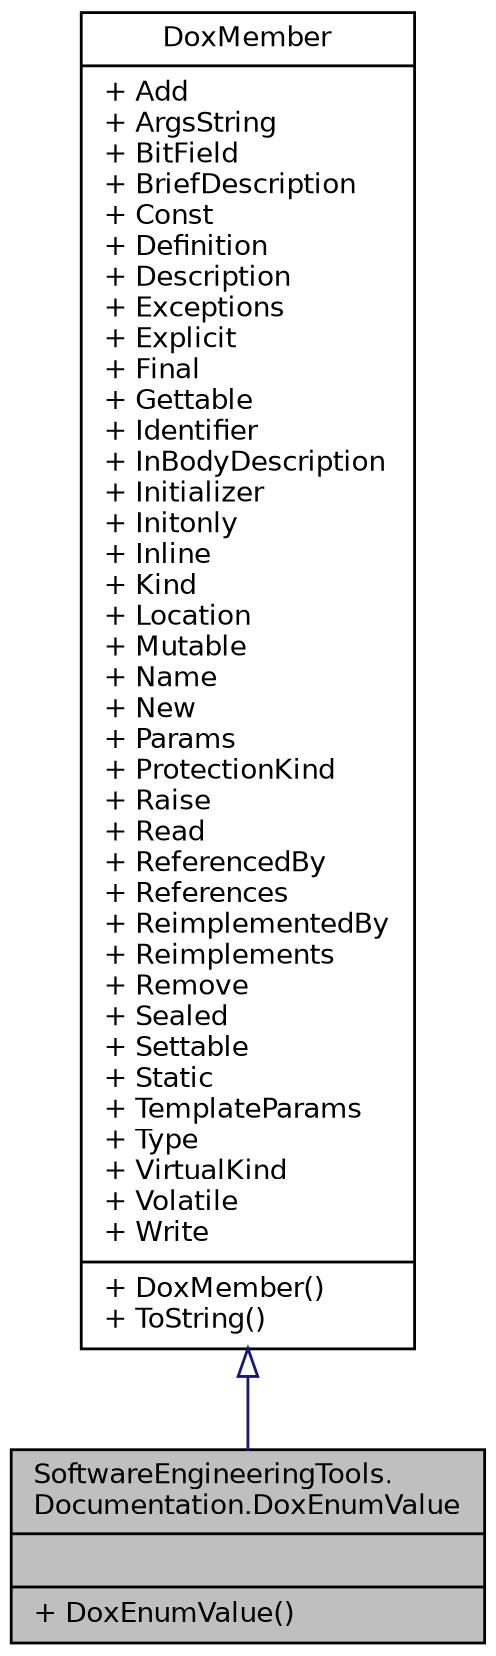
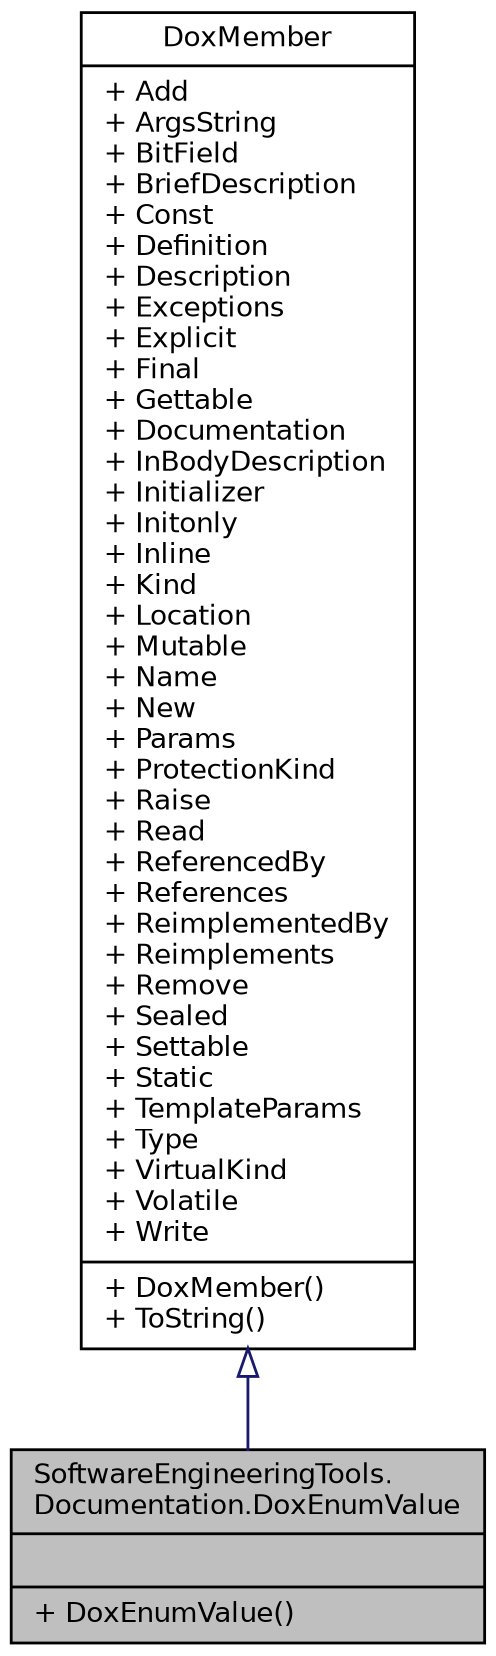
  digraph {
    node [color=black fontname=Helvetica fontsize=10 shape=record style=filled]
    n1 [fillcolor=grey75 fontcolor=black height=0.2 label="{SoftwareEngineeringTools.\lDocumentation.DoxEnumValue\n||+ DoxEnumValue()\l}" width=0.4]
-   n2 [fillcolor=white height=0.2 label="{DoxMember\n|+ Add\l+ ArgsString\l+ BitField\l+ BriefDescription\l+ Const\l+ Definition\l+ Description\l+ Exceptions\l+ Explicit\l+ Final\l+ Gettable\l+ Identifier\l+ InBodyDescription\l+ Initializer\l+ Initonly\l+ Inline\l+ Kind\l+ Location\l+ Mutable\l+ Name\l+ New\l+ Params\l+ ProtectionKind\l+ Raise\l+ Read\l+ ReferencedBy\l+ References\l+ ReimplementedBy\l+ Reimplements\l+ Remove\l+ Sealed\l+ Settable\l+ Static\l+ TemplateParams\l+ Type\l+ VirtualKind\l+ Volatile\l+ Write\l|+ DoxMember()\l+ ToString()\l}" width=0.4]
+   n2 [fillcolor=white height=0.2 label="{DoxMember\n|+ Add\l+ ArgsString\l+ BitField\l+ BriefDescription\l+ Const\l+ Definition\l+ Description\l+ Exceptions\l+ Explicit\l+ Final\l+ Gettable\l+ Documentation\l+ InBodyDescription\l+ Initializer\l+ Initonly\l+ Inline\l+ Kind\l+ Location\l+ Mutable\l+ Name\l+ New\l+ Params\l+ ProtectionKind\l+ Raise\l+ Read\l+ ReferencedBy\l+ References\l+ ReimplementedBy\l+ Reimplements\l+ Remove\l+ Sealed\l+ Settable\l+ Static\l+ TemplateParams\l+ Type\l+ VirtualKind\l+ Volatile\l+ Write\l|+ DoxMember()\l+ ToString()\l}" width=0.4]
    n2 -> n1 [arrowtail=onormal color=midnightblue dir=back fontname=Helvetica fontsize=10 labelfontname=Helvetica labelfontsize=10 style=solid]
  }
